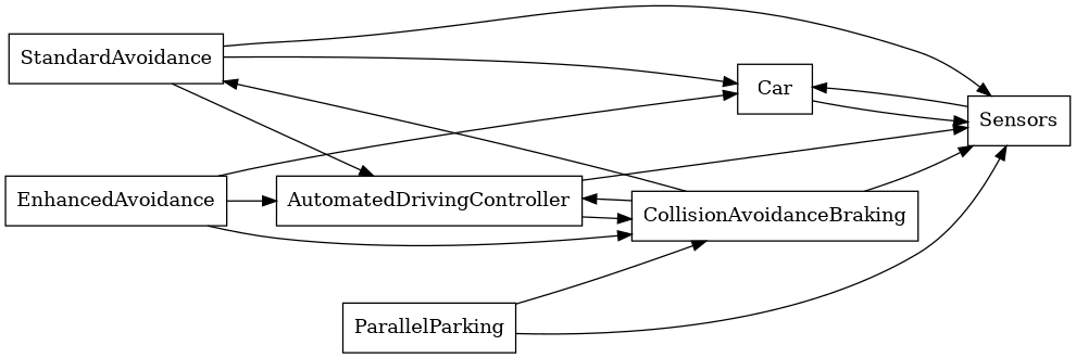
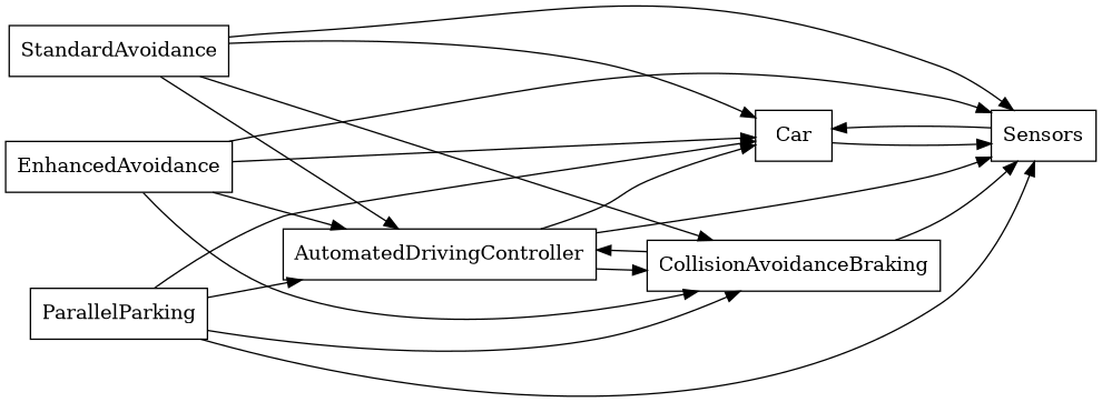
  digraph {
    rankdir=LR
    node [shape=box]
    edge [arrowhead=normal]
    n1 [label=Car]
    n2 [label=Sensors]
    n3 [label=StandardAvoidance]
    n4 [label=AutomatedDrivingController]
    n5 [label=CollisionAvoidanceBraking]
    n6 [label=ParallelParking]
    n7 [label=EnhancedAvoidance]
    n1 -> n2
    n2 -> n1
    n3 -> n1
    n3 -> n2
    n3 -> n4
-   n5 -> n3
+   n3 -> n5
+   n4 -> n1
    n4 -> n2
    n4 -> n5
    n5 -> n2
    n5 -> n4
+   n6 -> n1
    n6 -> n2
+   n6 -> n4
    n6 -> n5
    n7 -> n1
+   n7 -> n2
    n7 -> n4
    n7 -> n5
  }
